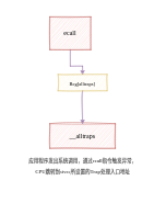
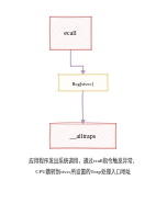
  <mxCell id="0" />
  <mxCell id="1" parent="0" />
  <mxCell id="2" value="&lt;font&gt;__alltraps&lt;/font&gt;" style="rounded=0;whiteSpace=wrap;html=1;sketch=1;strokeWidth=0.5;fontFamily=Hack Nerd Font;fontSize=8;fillColor=#f8cecc;strokeColor=#b85450;" vertex="1" parent="1"><mxGeometry x="60" y="150" width="80" height="30" as="geometry" /></mxCell>
  <mxCell id="3" style="edgeStyle=orthogonalEdgeStyle;rounded=0;orthogonalLoop=1;jettySize=auto;html=1;entryX=0.5;entryY=0;entryDx=0;entryDy=0;fontFamily=Hack Nerd Font;fontSize=6;fontColor=#545454;endSize=3;strokeWidth=0.5;sketch=1;fillColor=#e1d5e7;strokeColor=#9673a6;" edge="1" parent="1" source="4" target="6"><mxGeometry relative="1" as="geometry" /></mxCell>
  <mxCell id="4" value="&lt;font&gt;ecall&lt;/font&gt;" style="rounded=0;whiteSpace=wrap;html=1;sketch=1;strokeWidth=0.5;fontFamily=Hack Nerd Font;fontSize=8;fillColor=#f8cecc;strokeColor=#b85450;" vertex="1" parent="1"><mxGeometry x="60" y="20" width="50" height="40" as="geometry" /></mxCell>
  <mxCell id="5" style="edgeStyle=orthogonalEdgeStyle;rounded=0;sketch=1;orthogonalLoop=1;jettySize=auto;html=1;entryX=0.5;entryY=0;entryDx=0;entryDy=0;strokeWidth=0.5;fontFamily=Hack Nerd Font;fontSize=6;fontColor=#545454;endSize=3;fillColor=#e1d5e7;strokeColor=#9673a6;" edge="1" parent="1" source="6" target="2"><mxGeometry relative="1" as="geometry" /></mxCell>
- <mxCell id="6" value="&lt;font style=&quot;font-size: 6px;&quot;&gt;Reg[alltraps]&lt;/font&gt;" style="rounded=0;whiteSpace=wrap;html=1;shadow=0;glass=0;sketch=1;strokeColor=#d6b656;strokeWidth=0.5;fontFamily=Hack Nerd Font;fontSize=11;fillColor=#fff2cc;opacity=80;" vertex="1" parent="1"><mxGeometry x="70" y="90" width="60" height="20" as="geometry" /></mxCell>
+ <mxCell id="6" value="&lt;font style=&quot;font-size: 6px;&quot;&gt;Reg[stvec]&lt;/font&gt;" style="rounded=0;whiteSpace=wrap;html=1;shadow=0;glass=0;sketch=1;strokeColor=#d6b656;strokeWidth=0.5;fontFamily=Hack Nerd Font;fontSize=11;fillColor=#fff2cc;opacity=80;" vertex="1" parent="1"><mxGeometry x="70" y="90" width="60" height="20" as="geometry" /></mxCell>
  <mxCell id="7" value="&lt;div style=&quot;font-size: 11px;&quot;&gt;&lt;br&gt;&lt;/div&gt;" style="text;html=1;align=center;verticalAlign=middle;resizable=0;points=[];autosize=1;strokeColor=none;fillColor=none;" vertex="1" parent="1"><mxGeometry x="115" y="195" width="20" height="30" as="geometry" /></mxCell>
  <mxCell id="8" value="&lt;div&gt;&lt;span style=&quot;font-size: 6px;&quot;&gt;&lt;b&gt;应用程序发出系统调用，通过ecall指令触发异常，&lt;/b&gt;&lt;/span&gt;&lt;/div&gt;&lt;div&gt;&lt;span style=&quot;font-size: 6px;&quot;&gt;&lt;b&gt;CPU跳转到stvec所设置的Trap处理入口地址&lt;/b&gt;&lt;/span&gt;&lt;/div&gt;" style="text;html=1;align=center;verticalAlign=middle;resizable=0;points=[];autosize=1;strokeColor=none;fillColor=none;fontSize=11;fontFamily=Hack Nerd Font;fontColor=#545454;" vertex="1" parent="1"><mxGeometry y="180" width="160" height="40" as="geometry" x="20" /></mxCell>
